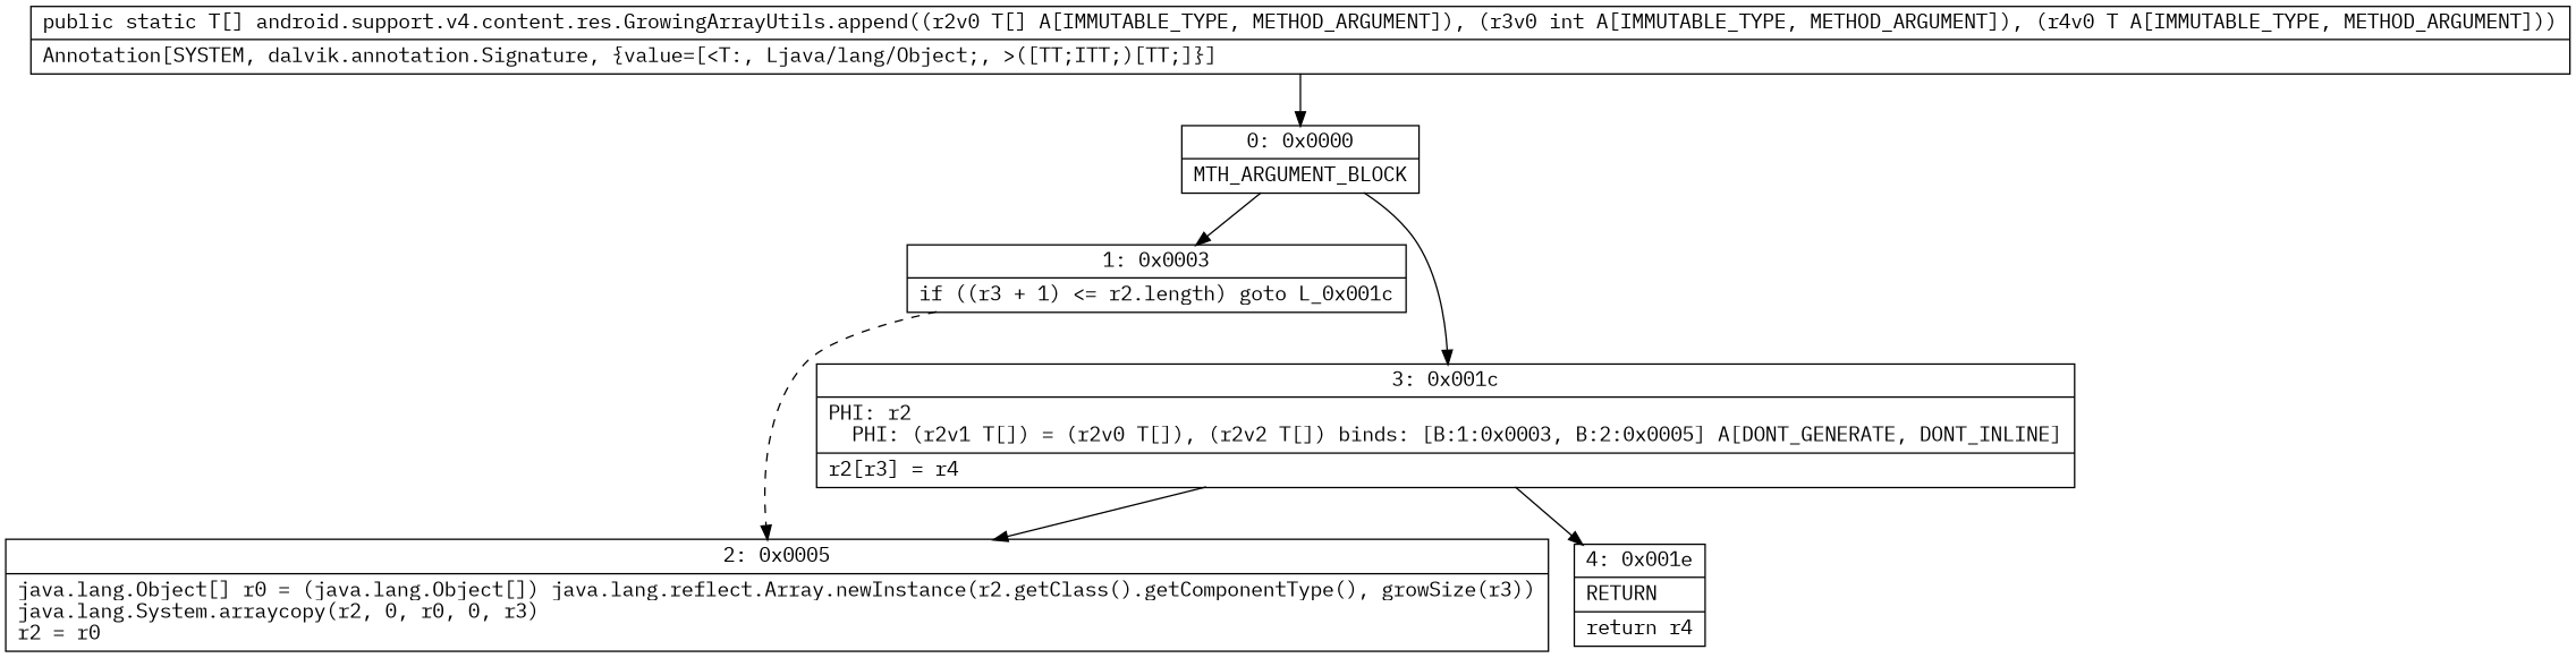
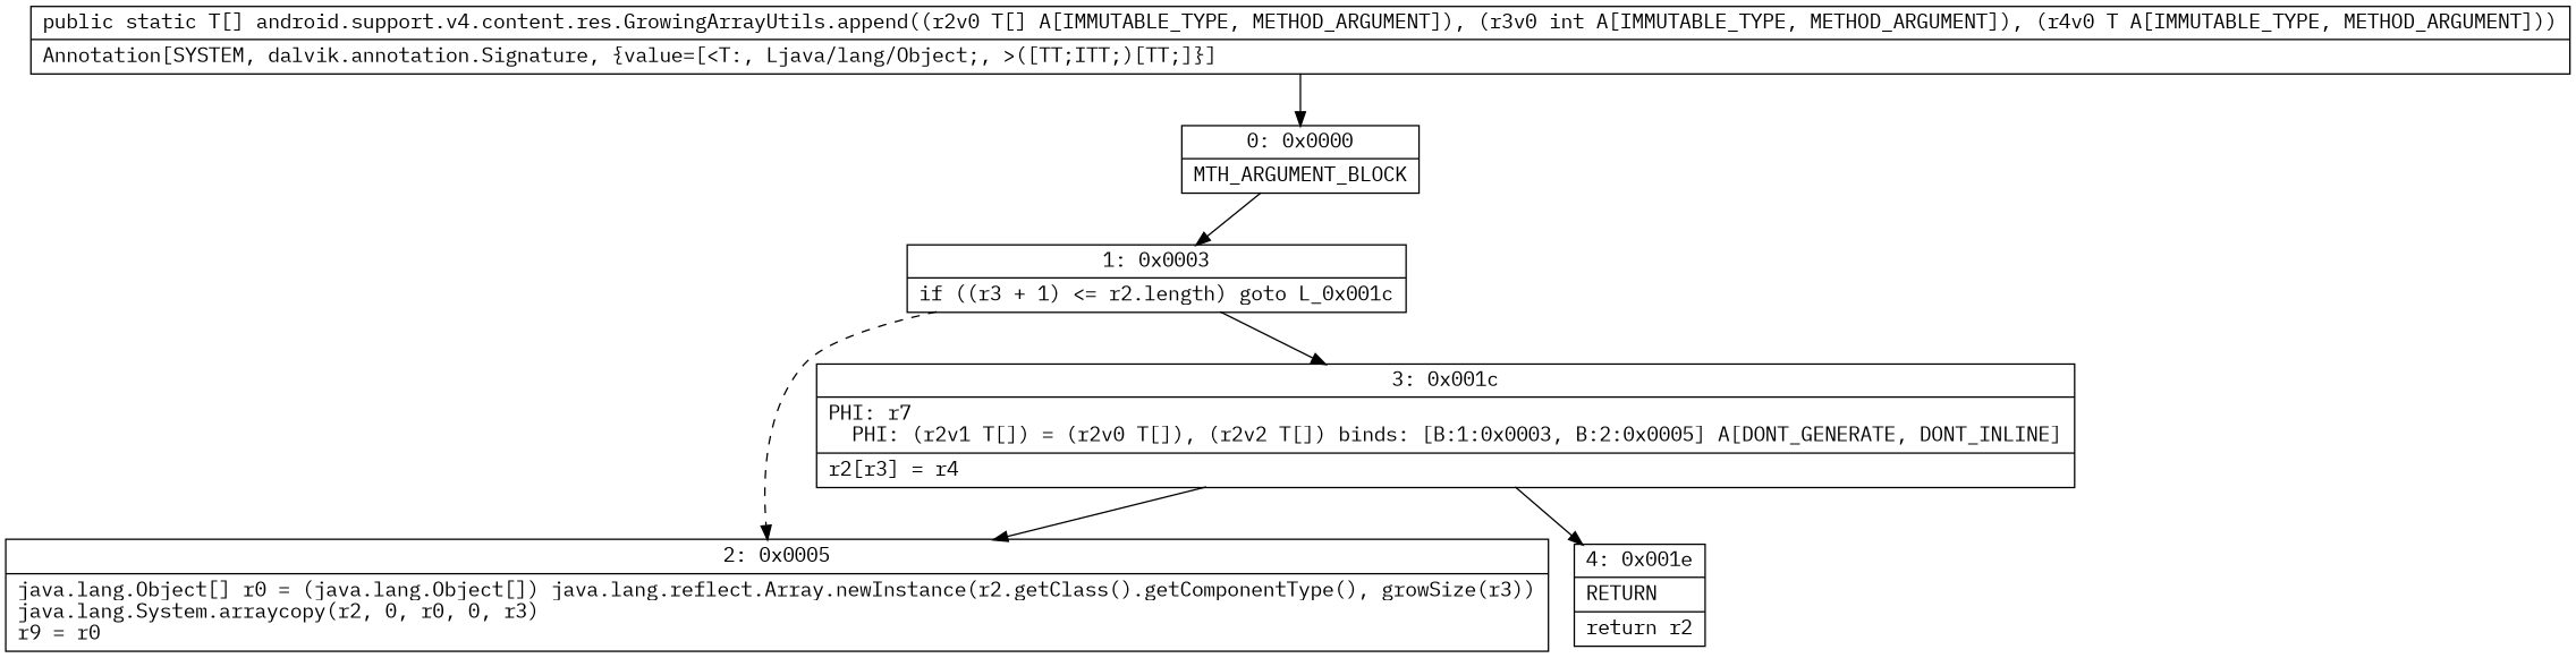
  digraph {
    fontname="IBM Plex Mono"
    node [fontname="IBM Plex Mono" shape=record]
    edge [fontname="IBM Plex Mono"]
    n1 [label="{0\:\ 0x0000|MTH_ARGUMENT_BLOCK\l}"]
    n2 [label="{1\:\ 0x0003|if ((r3 + 1) \<= r2.length) goto L_0x001c\l}"]
-   n3 [label="{2\:\ 0x0005|java.lang.Object[] r0 = (java.lang.Object[]) java.lang.reflect.Array.newInstance(r2.getClass().getComponentType(), growSize(r3))\ljava.lang.System.arraycopy(r2, 0, r0, 0, r3)\lr2 = r0\l}"]
-   n4 [label="{3\:\ 0x001c|PHI: r2 \l  PHI: (r2v1 T[]) = (r2v0 T[]), (r2v2 T[]) binds: [B:1:0x0003, B:2:0x0005] A[DONT_GENERATE, DONT_INLINE]\l|r2[r3] = r4\l}"]
-   n5 [label="{4\:\ 0x001e|RETURN\l|return r4\l}"]
+   n3 [label="{2\:\ 0x0005|java.lang.Object[] r0 = (java.lang.Object[]) java.lang.reflect.Array.newInstance(r2.getClass().getComponentType(), growSize(r3))\ljava.lang.System.arraycopy(r2, 0, r0, 0, r3)\lr9 = r0\l}"]
+   n4 [label="{3\:\ 0x001c|PHI: r7 \l  PHI: (r2v1 T[]) = (r2v0 T[]), (r2v2 T[]) binds: [B:1:0x0003, B:2:0x0005] A[DONT_GENERATE, DONT_INLINE]\l|r2[r3] = r4\l}"]
+   n5 [label="{4\:\ 0x001e|RETURN\l|return r2\l}"]
    n6 [label="{public static T[] android.support.v4.content.res.GrowingArrayUtils.append((r2v0 T[] A[IMMUTABLE_TYPE, METHOD_ARGUMENT]), (r3v0 int A[IMMUTABLE_TYPE, METHOD_ARGUMENT]), (r4v0 T A[IMMUTABLE_TYPE, METHOD_ARGUMENT]))  | Annotation[SYSTEM, dalvik.annotation.Signature, \{value=[\<T:, Ljava\/lang\/Object;, \>([TT;ITT;)[TT;]\}]\l}"]
    n1 -> n2
    n2 -> n3 [style=dashed]
-   n1 -> n4
+   n2 -> n4
    n4 -> n3
    n4 -> n5
    n6 -> n1
  }
